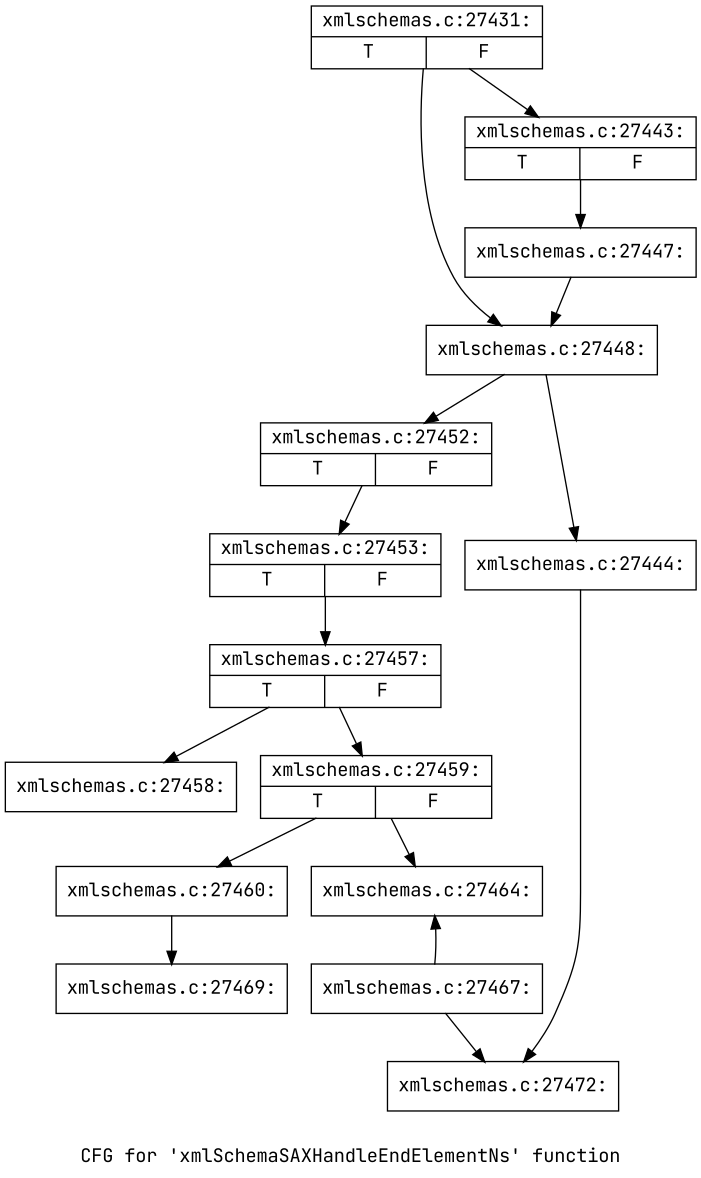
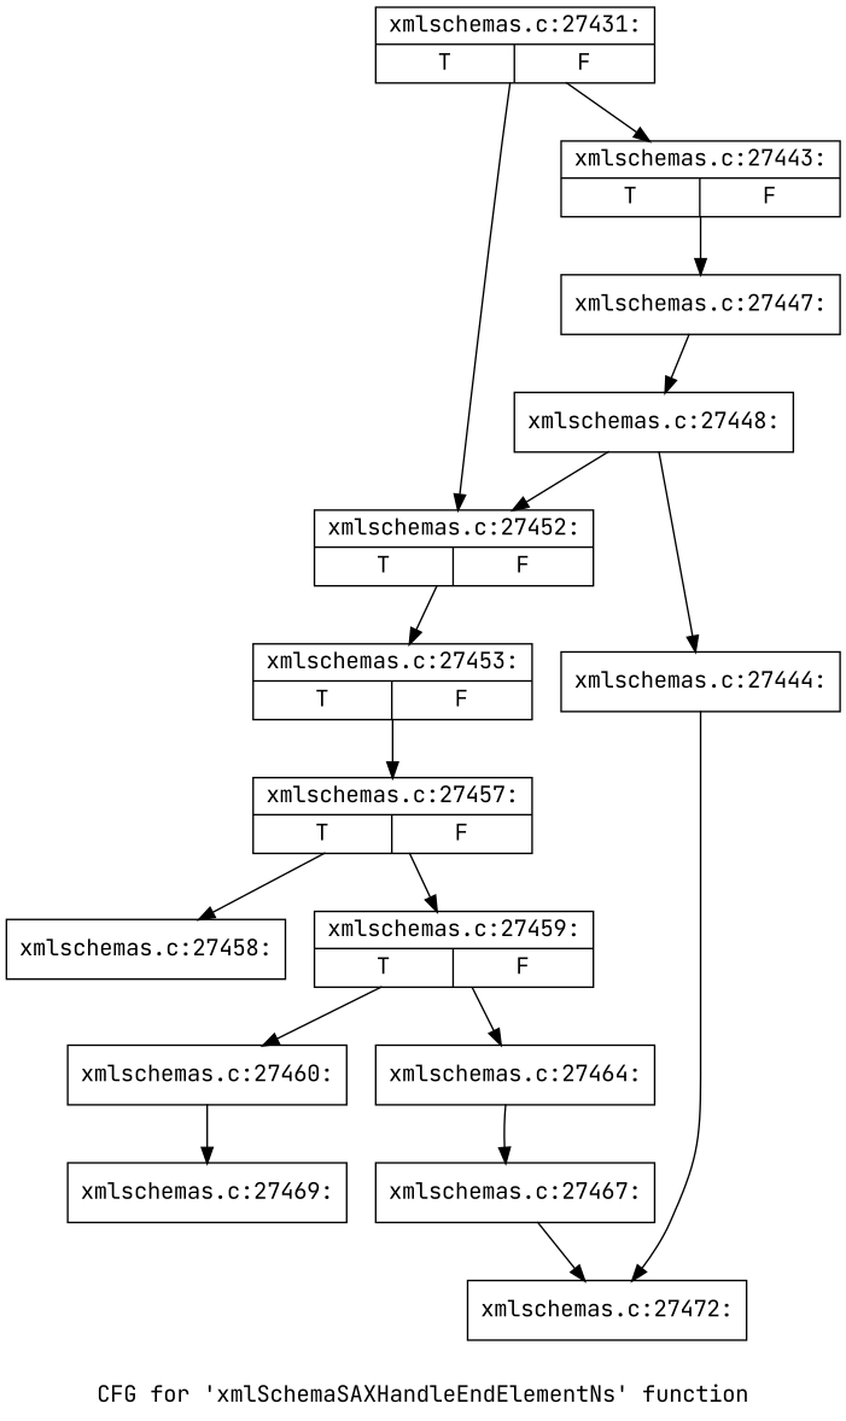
  digraph {
    fontname="JetBrains Mono"
    label="CFG for 'xmlSchemaSAXHandleEndElementNs' function"
    node [fontname="JetBrains Mono" shape=record]
    edge [fontname="JetBrains Mono"]
    n1 [label="{xmlschemas.c:27431:|{<s0>T|<s1>F}}"]
    n2 [label="{xmlschemas.c:27443:|{<s0>T|<s1>F}}"]
    n3 [label="{xmlschemas.c:27452:|{<s0>T|<s1>F}}"]
    n4 [label="{xmlschemas.c:27447:}"]
    n5 [label="{xmlschemas.c:27453:|{<s0>T|<s1>F}}"]
    n6 [label="{xmlschemas.c:27444:}"]
    n7 [label="{xmlschemas.c:27472:}"]
    n8 [label="{xmlschemas.c:27448:}"]
    n9 [label="{xmlschemas.c:27457:|{<s0>T|<s1>F}}"]
    n10 [label="{xmlschemas.c:27459:|{<s0>T|<s1>F}}"]
    n11 [label="{xmlschemas.c:27458:}"]
    n12 [label="{xmlschemas.c:27460:}"]
    n13 [label="{xmlschemas.c:27464:}"]
    n14 [label="{xmlschemas.c:27469:}"]
    n15 [label="{xmlschemas.c:27467:}"]
    n1 -> n2
-   n1 -> n8
+   n1 -> n3
    n2 -> n4
    n3 -> n5
    n4 -> n8
    n5 -> n9
    n6 -> n7
    n8 -> n3
    n8 -> n6
    n9 -> n10
    n9 -> n11
    n10 -> n12
    n10 -> n13
    n12 -> n14
-   n15 -> n13
+   n13 -> n15
    n15 -> n7
  }
